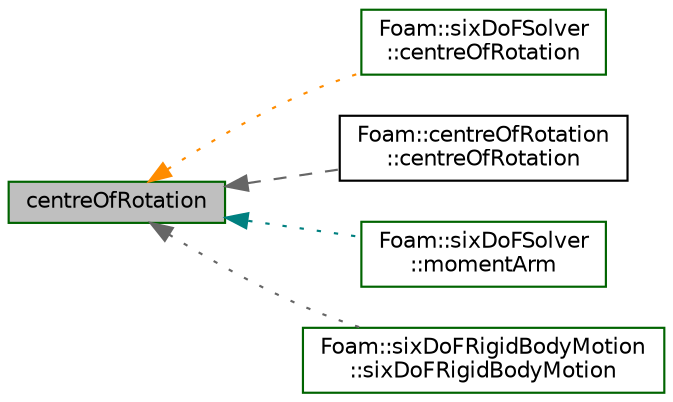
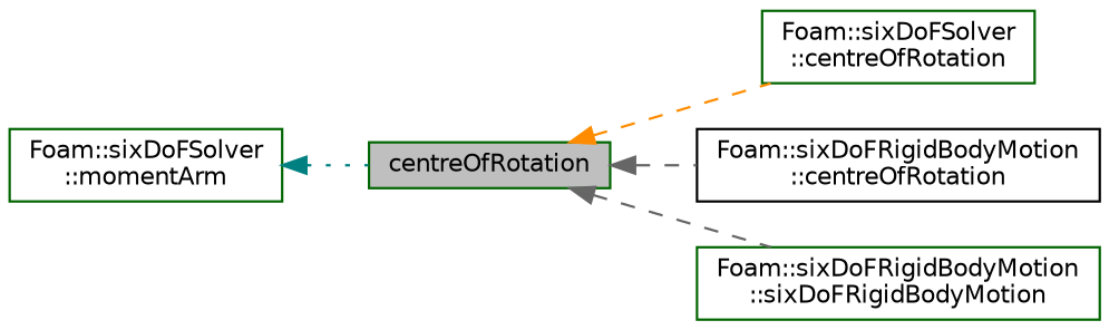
  digraph {
    rankdir=LR
    node [color=darkgreen fontname=Helvetica fontsize=10 shape=record]
    edge [color=gray40 dir=back fontname=Helvetica fontsize=10 labelfontname=Helvetica labelfontsize=10 style=dashed]
    n1 [fillcolor=grey75 fontcolor=black height=0.2 label=centreOfRotation style=filled width=0.4]
    n2 [height=0.2 label="Foam::sixDoFSolver\l::centreOfRotation" width=0.4]
-   n3 [color=black height=0.2 label="Foam::centreOfRotation\l::centreOfRotation" width=0.4]
+   n3 [color=black height=0.2 label="Foam::sixDoFRigidBodyMotion\l::centreOfRotation" width=0.4]
    n4 [height=0.2 label="Foam::sixDoFSolver\l::momentArm" width=0.4]
    n5 [height=0.2 label="Foam::sixDoFRigidBodyMotion\l::sixDoFRigidBodyMotion" width=0.4]
-   n1 -> n2 [color=darkorange style=dotted]
+   n1 -> n2 [color=darkorange]
    n1 -> n3
-   n1 -> n4 [color=teal style=dotted]
-   n1 -> n5 [style=dotted]
+   n4 -> n1 [color=teal style=dotted]
+   n1 -> n5
  }
